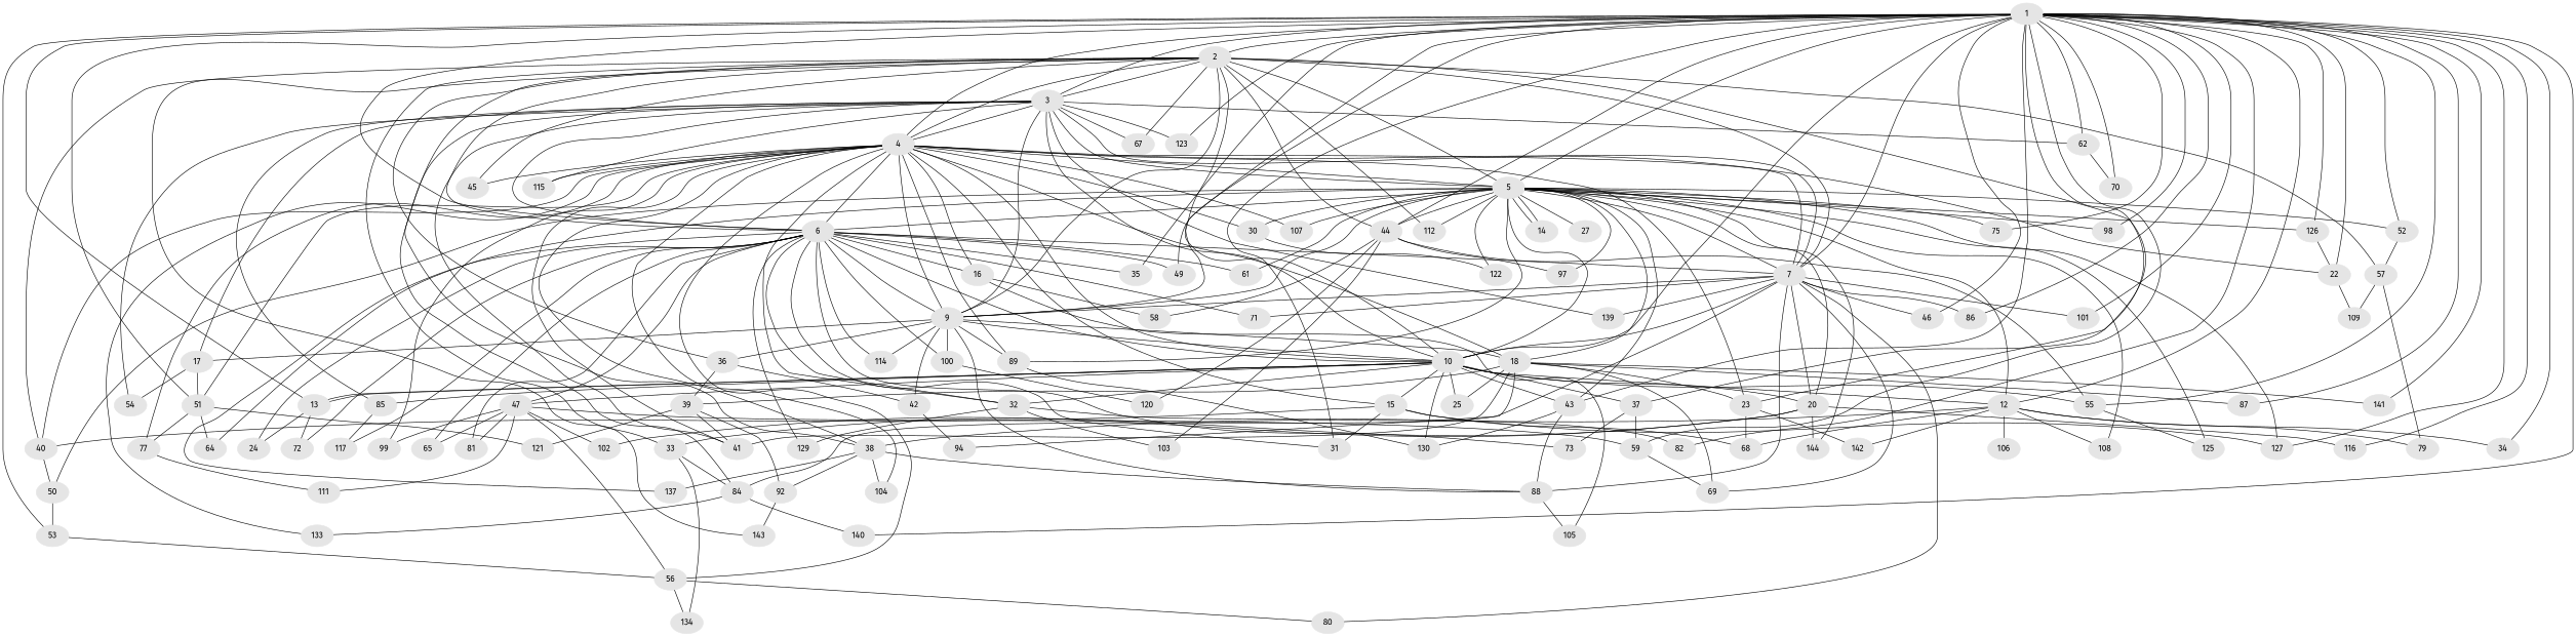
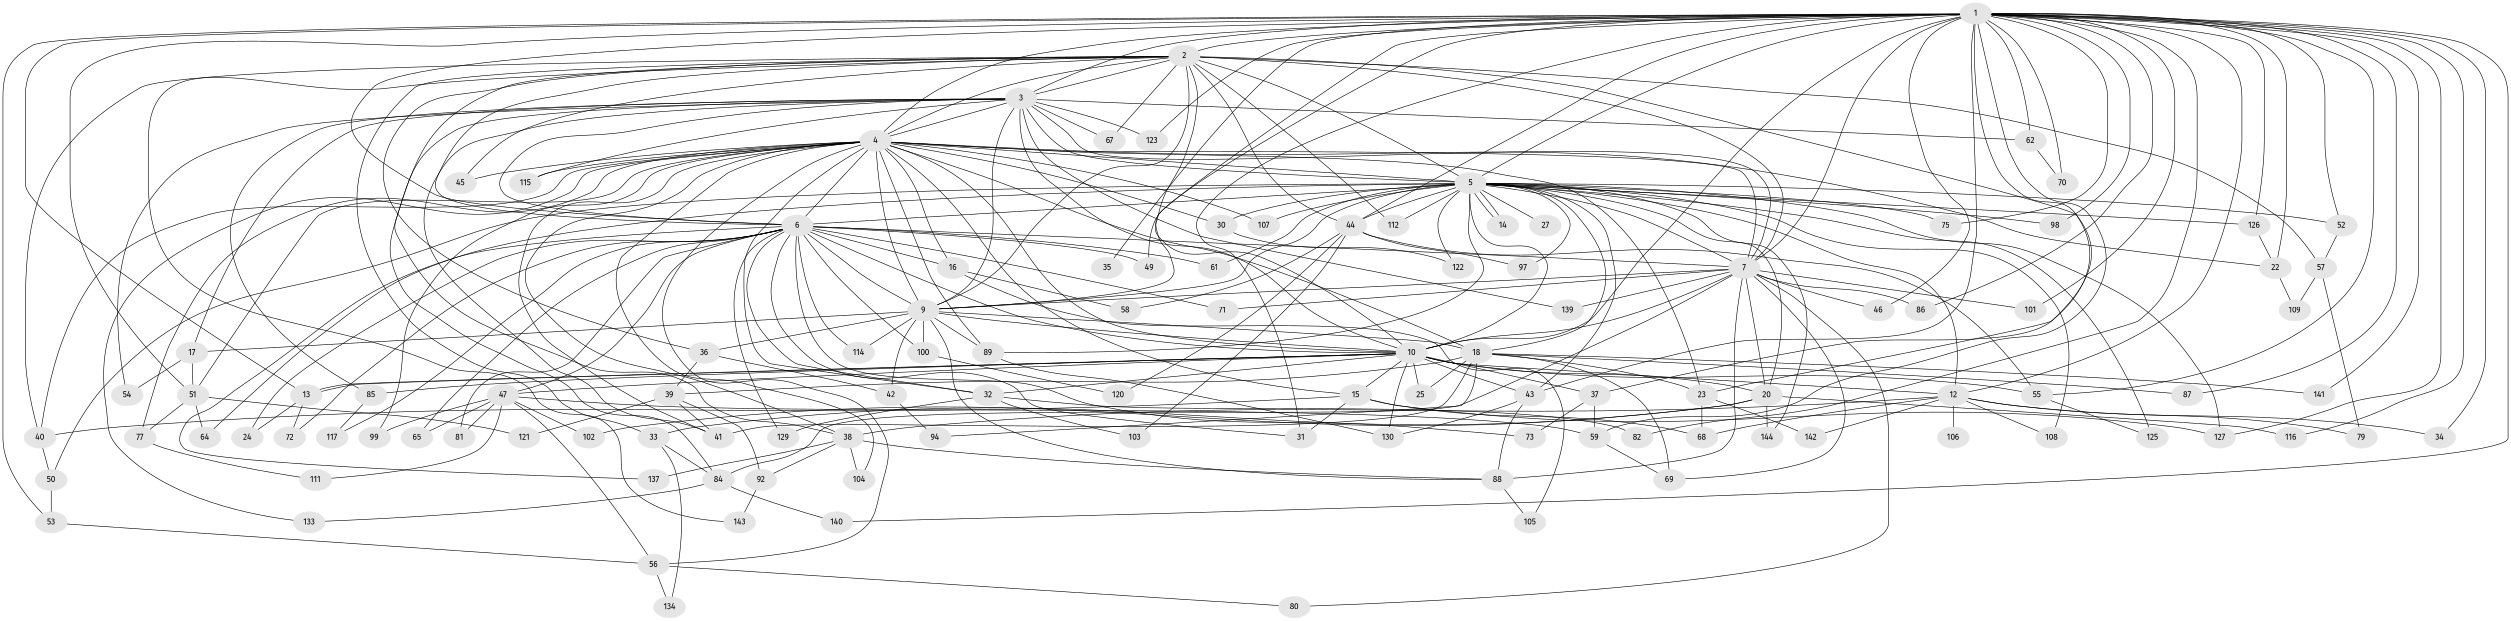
  graph {
    fontname="Fira Sans"
    node [color=gray90 fontname="Fira Sans" style=filled]
    edge [fontname="Fira Sans"]
    1 [super="+19"]
    2 [super="+29"]
    3 [super="+63"]
    4 [super="+48"]
    5 [super="+8"]
    6 [super="+96"]
    7 [super="+118"]
    9 [super="+11"]
    10 [super="+135"]
    12 [super="+28"]
    13
    22 [super="+95"]
    31
    34
    35
    37
    43 [super="+60"]
    44 [super="+132"]
    46
    49
    51 [super="+110"]
    52
    53
    55 [super="+78"]
    59 [super="+128"]
    62
    70
    75
    82
    86
    87
    98
    101
    116
    123
    126
    127 [super="+138"]
    140
    141
    23 [super="+66"]
    33
    36
    38 [super="+83"]
    40 [super="+119"]
    45
    57
    67
    112
    143
    17
    41 [super="+91"]
    54
    84
    85
    115
    139
    15 [super="+76"]
    16
    18 [super="+26"]
    30
    32 [super="+124"]
    56 [super="+74"]
    77
    89 [super="+131"]
    99
    104
    107
    133
    14
    20 [super="+21"]
    27
    50
    61
    64
    97
    108
    122
    125
    144
    24
    47 [super="+113"]
    65
    71
    72
    73
    81
    100
    114
    117
    129
    137
    69
    80
    88 [super="+93"]
    42
    25
    130 [super="+136"]
    68 [super="+90"]
    79
    106
    142
    109
    58
    103
    120
    121
    134
    39
    92
    105
    94
    111
    102
    1 -- 2
    1 -- 3
    1 -- 4
    1 -- 5 [weight=2]
    1 -- 6
    1 -- 7
    1 -- 9
    1 -- 10
    1 -- 12
    1 -- 13
    1 -- 22
    1 -- 31
    1 -- 34
    1 -- 35
    1 -- 37
    1 -- 43
    1 -- 44
    1 -- 46
    1 -- 49
    1 -- 51
    1 -- 52
    1 -- 53
    1 -- 55
    1 -- 59
    1 -- 62
    1 -- 70
    1 -- 75
    1 -- 82
    1 -- 86
    1 -- 87
    1 -- 98
    1 -- 101
    1 -- 116
    1 -- 123
    1 -- 126
    1 -- 127
    1 -- 140
    1 -- 141
    2 -- 3
    2 -- 4
    2 -- 5 [weight=3]
    2 -- 6
    2 -- 7
    2 -- 9
    2 -- 10
    2 -- 44
    2 -- 23
    2 -- 33
    2 -- 36
    2 -- 38
    2 -- 40
    2 -- 45
    2 -- 57
    2 -- 67
    2 -- 112
    2 -- 143
    3 -- 4
    3 -- 5 [weight=2]
    3 -- 6
    3 -- 7 [weight=2]
    3 -- 9
    3 -- 10
    3 -- 62
    3 -- 123
    3 -- 67
    3 -- 17
    3 -- 41
    3 -- 54
    3 -- 84
    3 -- 85
    3 -- 115
    3 -- 139
    4 -- 5 [weight=2]
    4 -- 6
    4 -- 7
    4 -- 9 [weight=2]
    4 -- 10
    4 -- 22
    4 -- 51
    4 -- 23
    4 -- 38
    4 -- 40
    4 -- 45
    4 -- 41
    4 -- 115
    4 -- 15
    4 -- 16
    4 -- 18
    4 -- 30
    4 -- 32
    4 -- 56
    4 -- 77
    4 -- 89
    4 -- 99
    4 -- 104
    4 -- 107
    4 -- 133
    5 -- 6 [weight=2]
    5 -- 7 [weight=2]
    5 -- 9 [weight=2]
    5 -- 10 [weight=3]
    5 -- 12
    5 -- 43
    5 -- 44
    5 -- 52
    5 -- 75
    5 -- 98
    5 -- 126
    5 -- 127
    5 -- 112
    5 -- 18
    5 -- 30
    5 -- 89
    5 -- 107
    5 -- 14
    5 -- 14
    5 -- 20
    5 -- 27
    5 -- 50
    5 -- 61
    5 -- 64
    5 -- 97
    5 -- 108
    5 -- 122
    5 -- 125
    5 -- 144
    6 -- 7
    6 -- 9
    6 -- 10 [weight=2]
    6 -- 31
-   6 -- 35
    6 -- 49
    6 -- 16
    6 -- 32
    6 -- 61
    6 -- 24
    6 -- 47
    6 -- 65
    6 -- 71
    6 -- 72
    6 -- 73
    6 -- 81
    6 -- 100
    6 -- 114
    6 -- 117
    6 -- 129
    6 -- 137
    7 -- 9
    7 -- 10
    7 -- 46
    7 -- 86
    7 -- 101
    7 -- 84
    7 -- 139
    7 -- 20
    7 -- 71
    7 -- 69
    7 -- 80
    7 -- 88
    9 -- 10
    9 -- 36
    9 -- 17
    9 -- 18
    9 -- 89
    9 -- 100
    9 -- 114
    9 -- 88
    9 -- 42
    10 -- 12
    10 -- 13
    10 -- 13
    10 -- 37
    10 -- 43
    10 -- 55
    10 -- 85
    10 -- 15
    10 -- 32
    10 -- 20
    10 -- 47
    10 -- 25
    10 -- 130
    12 -- 34
    12 -- 38
    12 -- 108
    12 -- 68
    12 -- 79
    12 -- 106
    12 -- 142
    13 -- 24
    13 -- 72
    22 -- 109
    37 -- 59
    37 -- 73
    43 -- 88
    43 -- 130
    44 -- 55
    44 -- 97
    44 -- 58
    44 -- 103
    44 -- 120
    51 -- 77
    51 -- 64
    51 -- 121
    52 -- 57
    53 -- 56
    55 -- 125
    59 -- 69
    62 -- 70
    126 -- 22
    23 -- 68
    23 -- 142
    33 -- 84
    33 -- 134
    36 -- 42
    36 -- 39
    38 -- 104
    38 -- 137
    38 -- 88
    38 -- 92
    40 -- 50
    57 -- 79
    57 -- 109
    17 -- 51
    17 -- 54
    84 -- 140
    84 -- 133
    85 -- 117
    15 -- 31
    15 -- 127
    15 -- 40
    15 -- 68
    16 -- 58
    16 -- 105
    18 -- 87
    18 -- 141
    18 -- 23
    18 -- 41
    18 -- 69
    18 -- 25
    18 -- 39
    18 -- 94
    30 -- 122
    32 -- 82
    32 -- 129
    32 -- 103
    56 -- 80
    56 -- 134
    77 -- 111
    89 -- 130
    20 -- 116
    20 -- 33
    20 -- 144
    20 -- 102
    50 -- 53
    47 -- 59
    47 -- 56
    47 -- 99
    47 -- 65
    47 -- 81
    47 -- 111
    47 -- 102
    100 -- 120
    88 -- 105
    42 -- 94
    39 -- 41
    39 -- 121
    39 -- 92
    92 -- 143
  }
